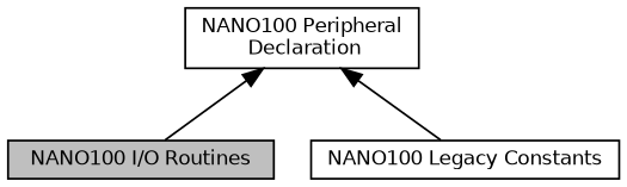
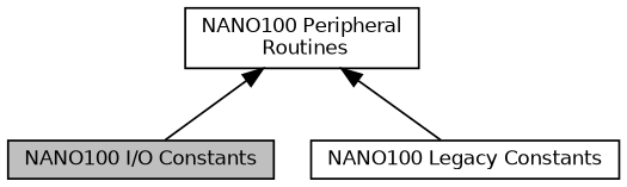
  digraph {
    rankdir=TB
    node [color=black fillcolor=white fontname=Helvetica fontsize=10 shape=box style=filled]
    edge [dir=back fontname=Helvetica fontsize=10 labelfontname=Helvetica labelfontsize=10 shape=plaintext style=solid]
-   n1 [fillcolor=grey75 fontcolor=black height=0.2 label="NANO100 I/O Routines" width=0.4]
+   n1 [fillcolor=grey75 fontcolor=black height=0.2 label="NANO100 I/O Constants" width=0.4]
    n2 [height=0.2 label="NANO100 Legacy Constants" width=0.4]
-   n3 [height=0.2 label="NANO100 Peripheral\l Declaration" width=0.4]
+   n3 [height=0.2 label="NANO100 Peripheral\l Routines" width=0.4]
    n3 -> n1
    n3 -> n2
  }
